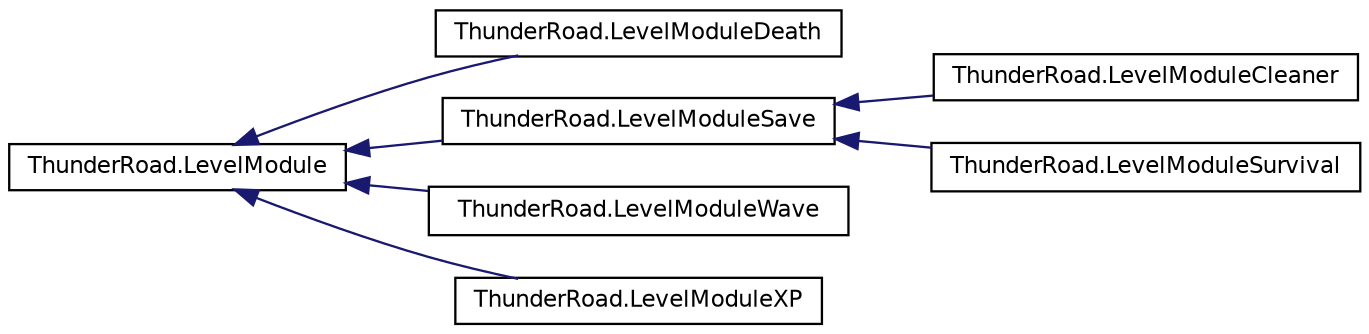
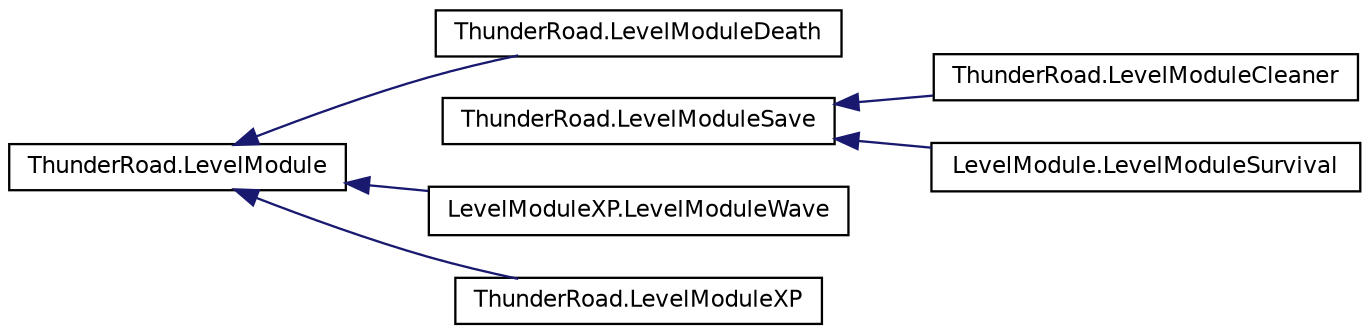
  digraph {
    rankdir=LR
    node [color=black fillcolor=white fontname=Helvetica fontsize=10 shape=record style=filled]
    edge [color=midnightblue dir=back fontname=Helvetica fontsize=10 labelfontname=Helvetica labelfontsize=10 style=solid]
    n1 [height=0.2 label="ThunderRoad.LevelModule" width=0.4]
    n2 [height=0.2 label="ThunderRoad.LevelModuleDeath" width=0.4]
    n3 [height=0.2 label="ThunderRoad.LevelModuleSave" width=0.4]
-   n4 [height=0.2 label="ThunderRoad.LevelModuleWave" width=0.4]
+   n4 [height=0.2 label="LevelModuleXP.LevelModuleWave" width=0.4]
    n5 [height=0.2 label="ThunderRoad.LevelModuleXP" width=0.4]
    n6 [height=0.2 label="ThunderRoad.LevelModuleCleaner" width=0.4]
-   n7 [height=0.2 label="ThunderRoad.LevelModuleSurvival" width=0.4]
+   n7 [height=0.2 label="LevelModule.LevelModuleSurvival" width=0.4]
    n1 -> n2
-   n1 -> n3
    n1 -> n4
    n1 -> n5
    n3 -> n6
    n3 -> n7
  }
